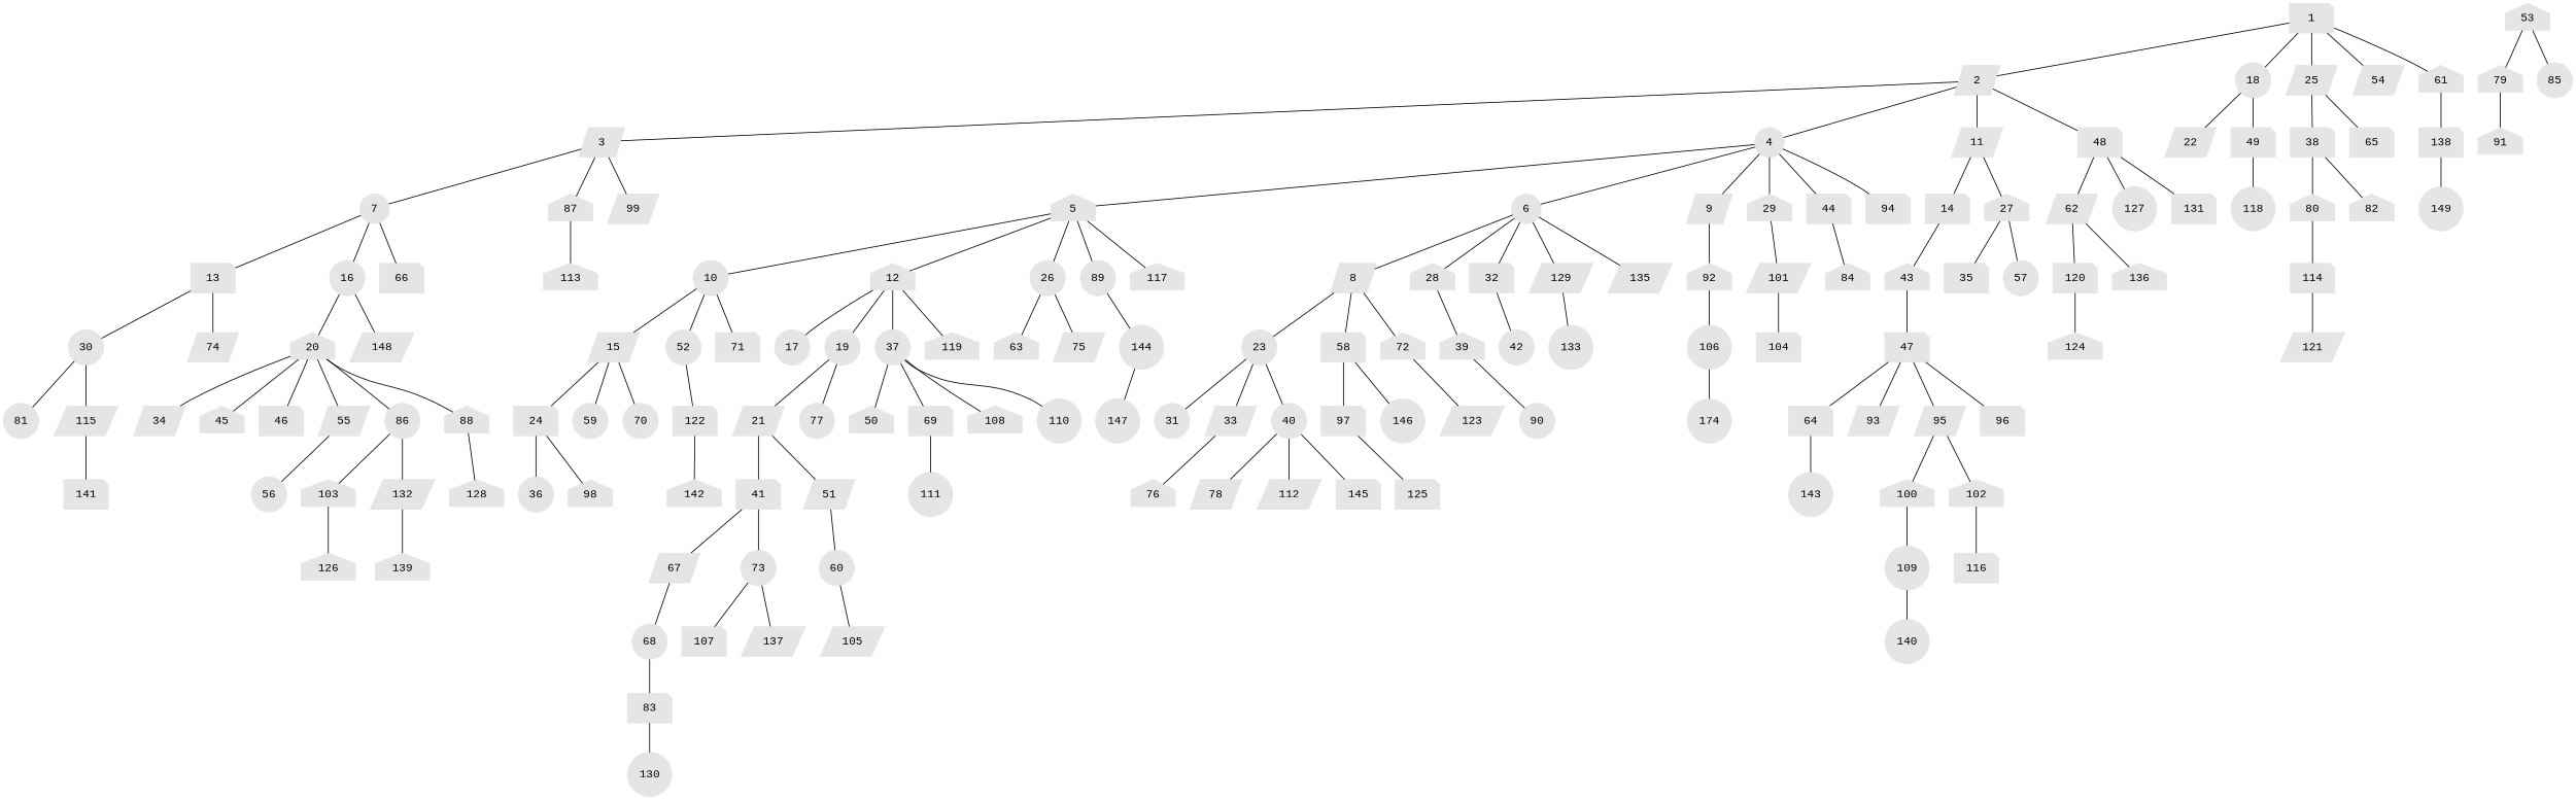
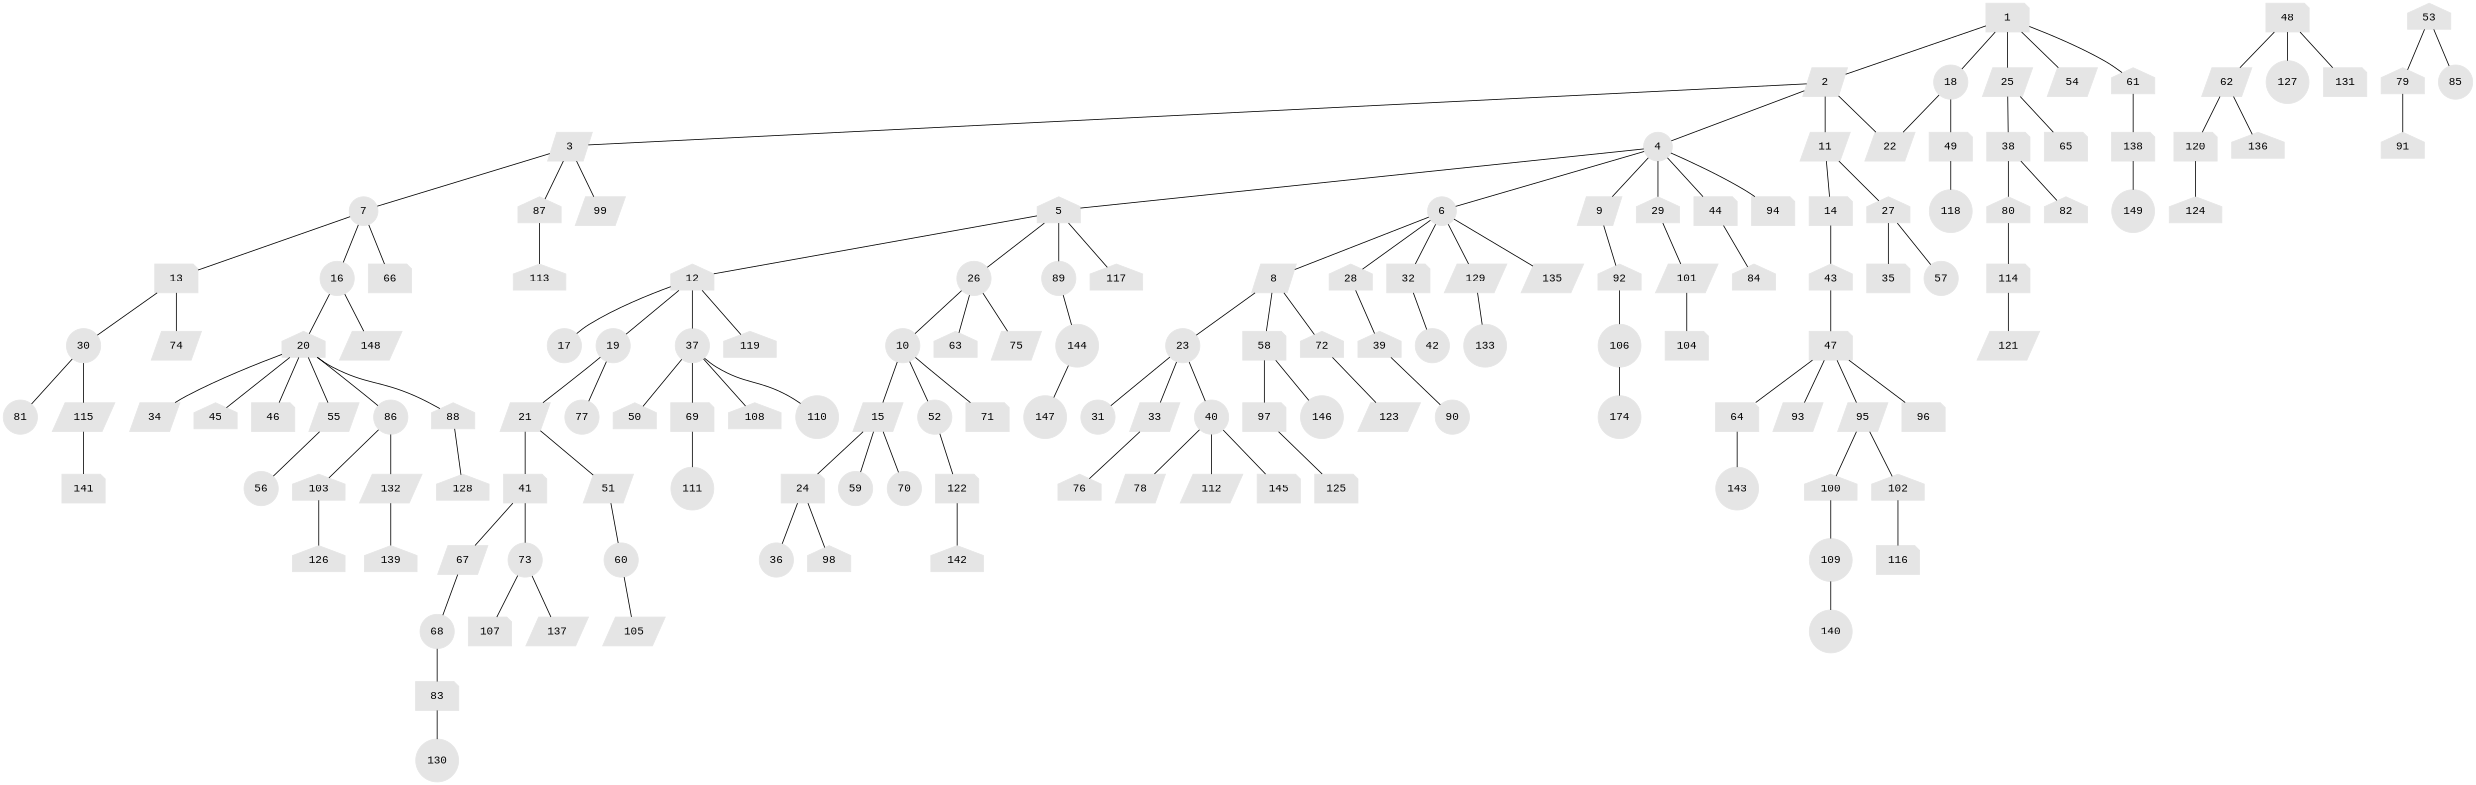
  graph {
    fontname="Liberation Mono"
    node [color=gray90 fontname="Liberation Mono" shape=circle style=filled]
    edge [fontname="Liberation Mono"]
    1 [shape=note]
    2 [shape=parallelogram]
    18
    25 [shape=parallelogram]
    54 [shape=parallelogram]
    61 [shape=house]
    3 [shape=parallelogram]
    4
    11 [shape=parallelogram]
    48 [shape=note]
    22 [shape=parallelogram]
    49 [shape=note]
    38 [shape=note]
    65 [shape=note]
    138 [shape=note]
    7
    87 [shape=house]
    99 [shape=parallelogram]
    5 [shape=house]
    6
    9 [shape=parallelogram]
    29 [shape=house]
    44 [shape=note]
    94 [shape=note]
    14 [shape=note]
    27 [shape=house]
    62 [shape=parallelogram]
    127
    131 [shape=note]
    13 [shape=note]
    16
    66 [shape=note]
    113 [shape=house]
    10
    12 [shape=house]
    26
    89
    117 [shape=house]
    8 [shape=parallelogram]
    28 [shape=house]
    32 [shape=note]
    129 [shape=parallelogram]
    135 [shape=parallelogram]
    92 [shape=house]
    101 [shape=parallelogram]
    84 [shape=house]
    15 [shape=parallelogram]
    52
    71 [shape=note]
    17
    19
    37
    119 [shape=house]
    63 [shape=house]
    75 [shape=parallelogram]
    144
    23
    58 [shape=note]
    72 [shape=house]
    39 [shape=house]
    42
    133
    30
    74 [shape=parallelogram]
    20 [shape=house]
    148 [shape=parallelogram]
    31
    33 [shape=parallelogram]
    40
    97 [shape=note]
    146
    123 [shape=parallelogram]
    106
    24 [shape=note]
    59
    70
    122 [shape=note]
    43 [shape=house]
    35 [shape=note]
    57
    21 [shape=parallelogram]
    77
    50 [shape=house]
    69 [shape=note]
    108 [shape=house]
    110
    81
    115 [shape=parallelogram]
    47 [shape=note]
    36
    98 [shape=house]
    34 [shape=parallelogram]
    45 [shape=house]
    46 [shape=note]
    55 [shape=parallelogram]
    86
    88 [shape=house]
    118
    41 [shape=note]
    51 [shape=parallelogram]
    56
    103 [shape=house]
    132 [shape=parallelogram]
    128 [shape=house]
    67 [shape=parallelogram]
    73
    60
    76 [shape=house]
    78 [shape=parallelogram]
    112 [shape=parallelogram]
    145 [shape=note]
    80 [shape=house]
    82 [shape=house]
    90
    53 [shape=house]
    79 [shape=house]
    85
    104 [shape=note]
    141 [shape=note]
    111
    114 [shape=note]
    68
    107 [shape=note]
    137 [shape=parallelogram]
    64 [shape=note]
    93 [shape=parallelogram]
    95 [shape=parallelogram]
    96 [shape=note]
    143
    100 [shape=house]
    102 [shape=house]
    120 [shape=note]
    136 [shape=house]
    105 [shape=parallelogram]
    142 [shape=house]
    91 [shape=house]
    125 [shape=note]
    149
    124 [shape=house]
    83 [shape=note]
    130
    121 [shape=parallelogram]
    126 [shape=house]
    139 [shape=house]
    147
    n146 [label=174]
    109
    116 [shape=note]
    140
    1 -- 2
    1 -- 18
    1 -- 25
    1 -- 54
    1 -- 61
    2 -- 3
    2 -- 4
    2 -- 11
-   2 -- 48
+   2 -- 22
    18 -- 22
    18 -- 49
    25 -- 38
    25 -- 65
    61 -- 138
    3 -- 7
    3 -- 87
    3 -- 99
    4 -- 5
    4 -- 6
    4 -- 9
    4 -- 29
    4 -- 44
    4 -- 94
    11 -- 14
    11 -- 27
    48 -- 62
    48 -- 127
    48 -- 131
    49 -- 118
    38 -- 80
    38 -- 82
    138 -- 149
    7 -- 13
    7 -- 16
    7 -- 66
    87 -- 113
-   5 -- 10
+   26 -- 10
    5 -- 12
    5 -- 26
    5 -- 89
    5 -- 117
    6 -- 8
    6 -- 28
    6 -- 32
    6 -- 129
    6 -- 135
    9 -- 92
    29 -- 101
    44 -- 84
    14 -- 43
    27 -- 35
    27 -- 57
    62 -- 120
    62 -- 136
    13 -- 30
    13 -- 74
    16 -- 20
    16 -- 148
    10 -- 15
    10 -- 52
    10 -- 71
    12 -- 17
    12 -- 19
    12 -- 37
    12 -- 119
    26 -- 63
    26 -- 75
    89 -- 144
    8 -- 23
    8 -- 58
    8 -- 72
    28 -- 39
    32 -- 42
    129 -- 133
    92 -- 106
    101 -- 104
    15 -- 24
    15 -- 59
    15 -- 70
    52 -- 122
    19 -- 21
    19 -- 77
    37 -- 50
    37 -- 69
    37 -- 108
    37 -- 110
    144 -- 147
    23 -- 31
    23 -- 33
    23 -- 40
    58 -- 97
    58 -- 146
    72 -- 123
    39 -- 90
    30 -- 81
    30 -- 115
    20 -- 34
    20 -- 45
    20 -- 46
    20 -- 55
    20 -- 86
    20 -- 88
    33 -- 76
    40 -- 78
    40 -- 112
    40 -- 145
    97 -- 125
    106 -- n146
    24 -- 36
    24 -- 98
    122 -- 142
    43 -- 47
    21 -- 41
    21 -- 51
    69 -- 111
    115 -- 141
    47 -- 64
    47 -- 93
    47 -- 95
    47 -- 96
    55 -- 56
    86 -- 103
    86 -- 132
    88 -- 128
    41 -- 67
    41 -- 73
    51 -- 60
    103 -- 126
    132 -- 139
    67 -- 68
    73 -- 107
    73 -- 137
    60 -- 105
    80 -- 114
    53 -- 79
    53 -- 85
    79 -- 91
    114 -- 121
    68 -- 83
    64 -- 143
    95 -- 100
    95 -- 102
    100 -- 109
    102 -- 116
    120 -- 124
    83 -- 130
    109 -- 140
  }
